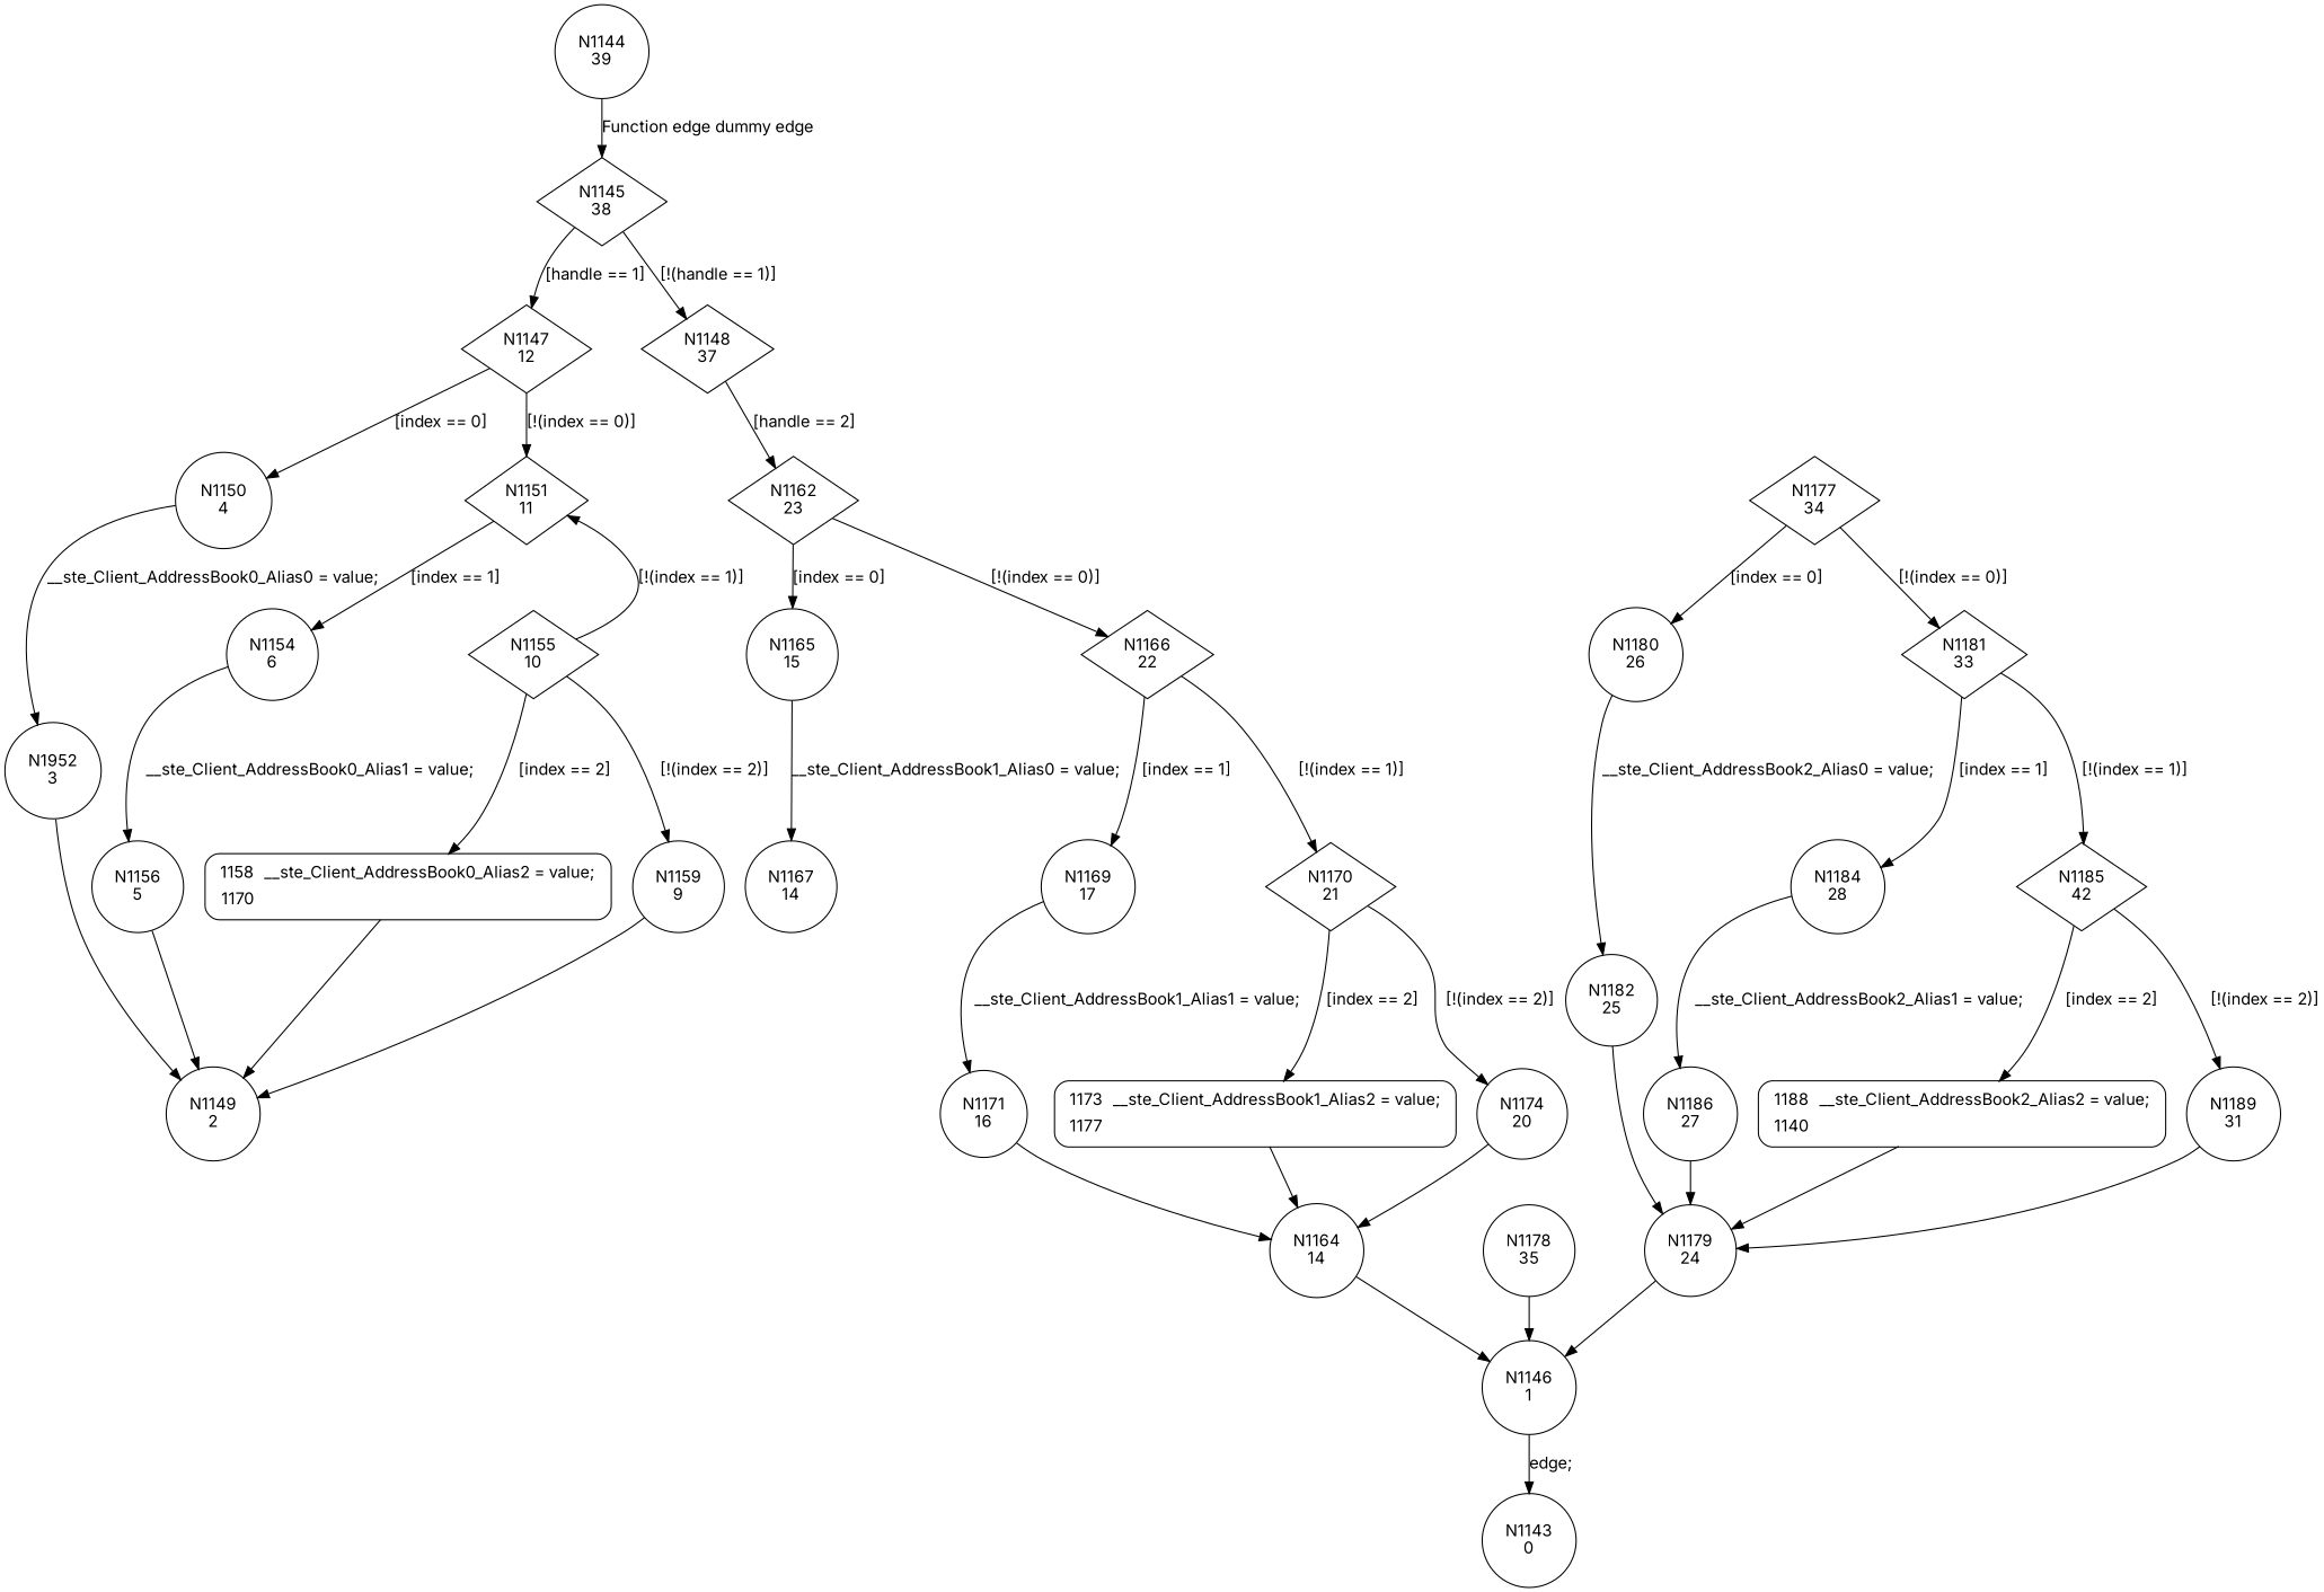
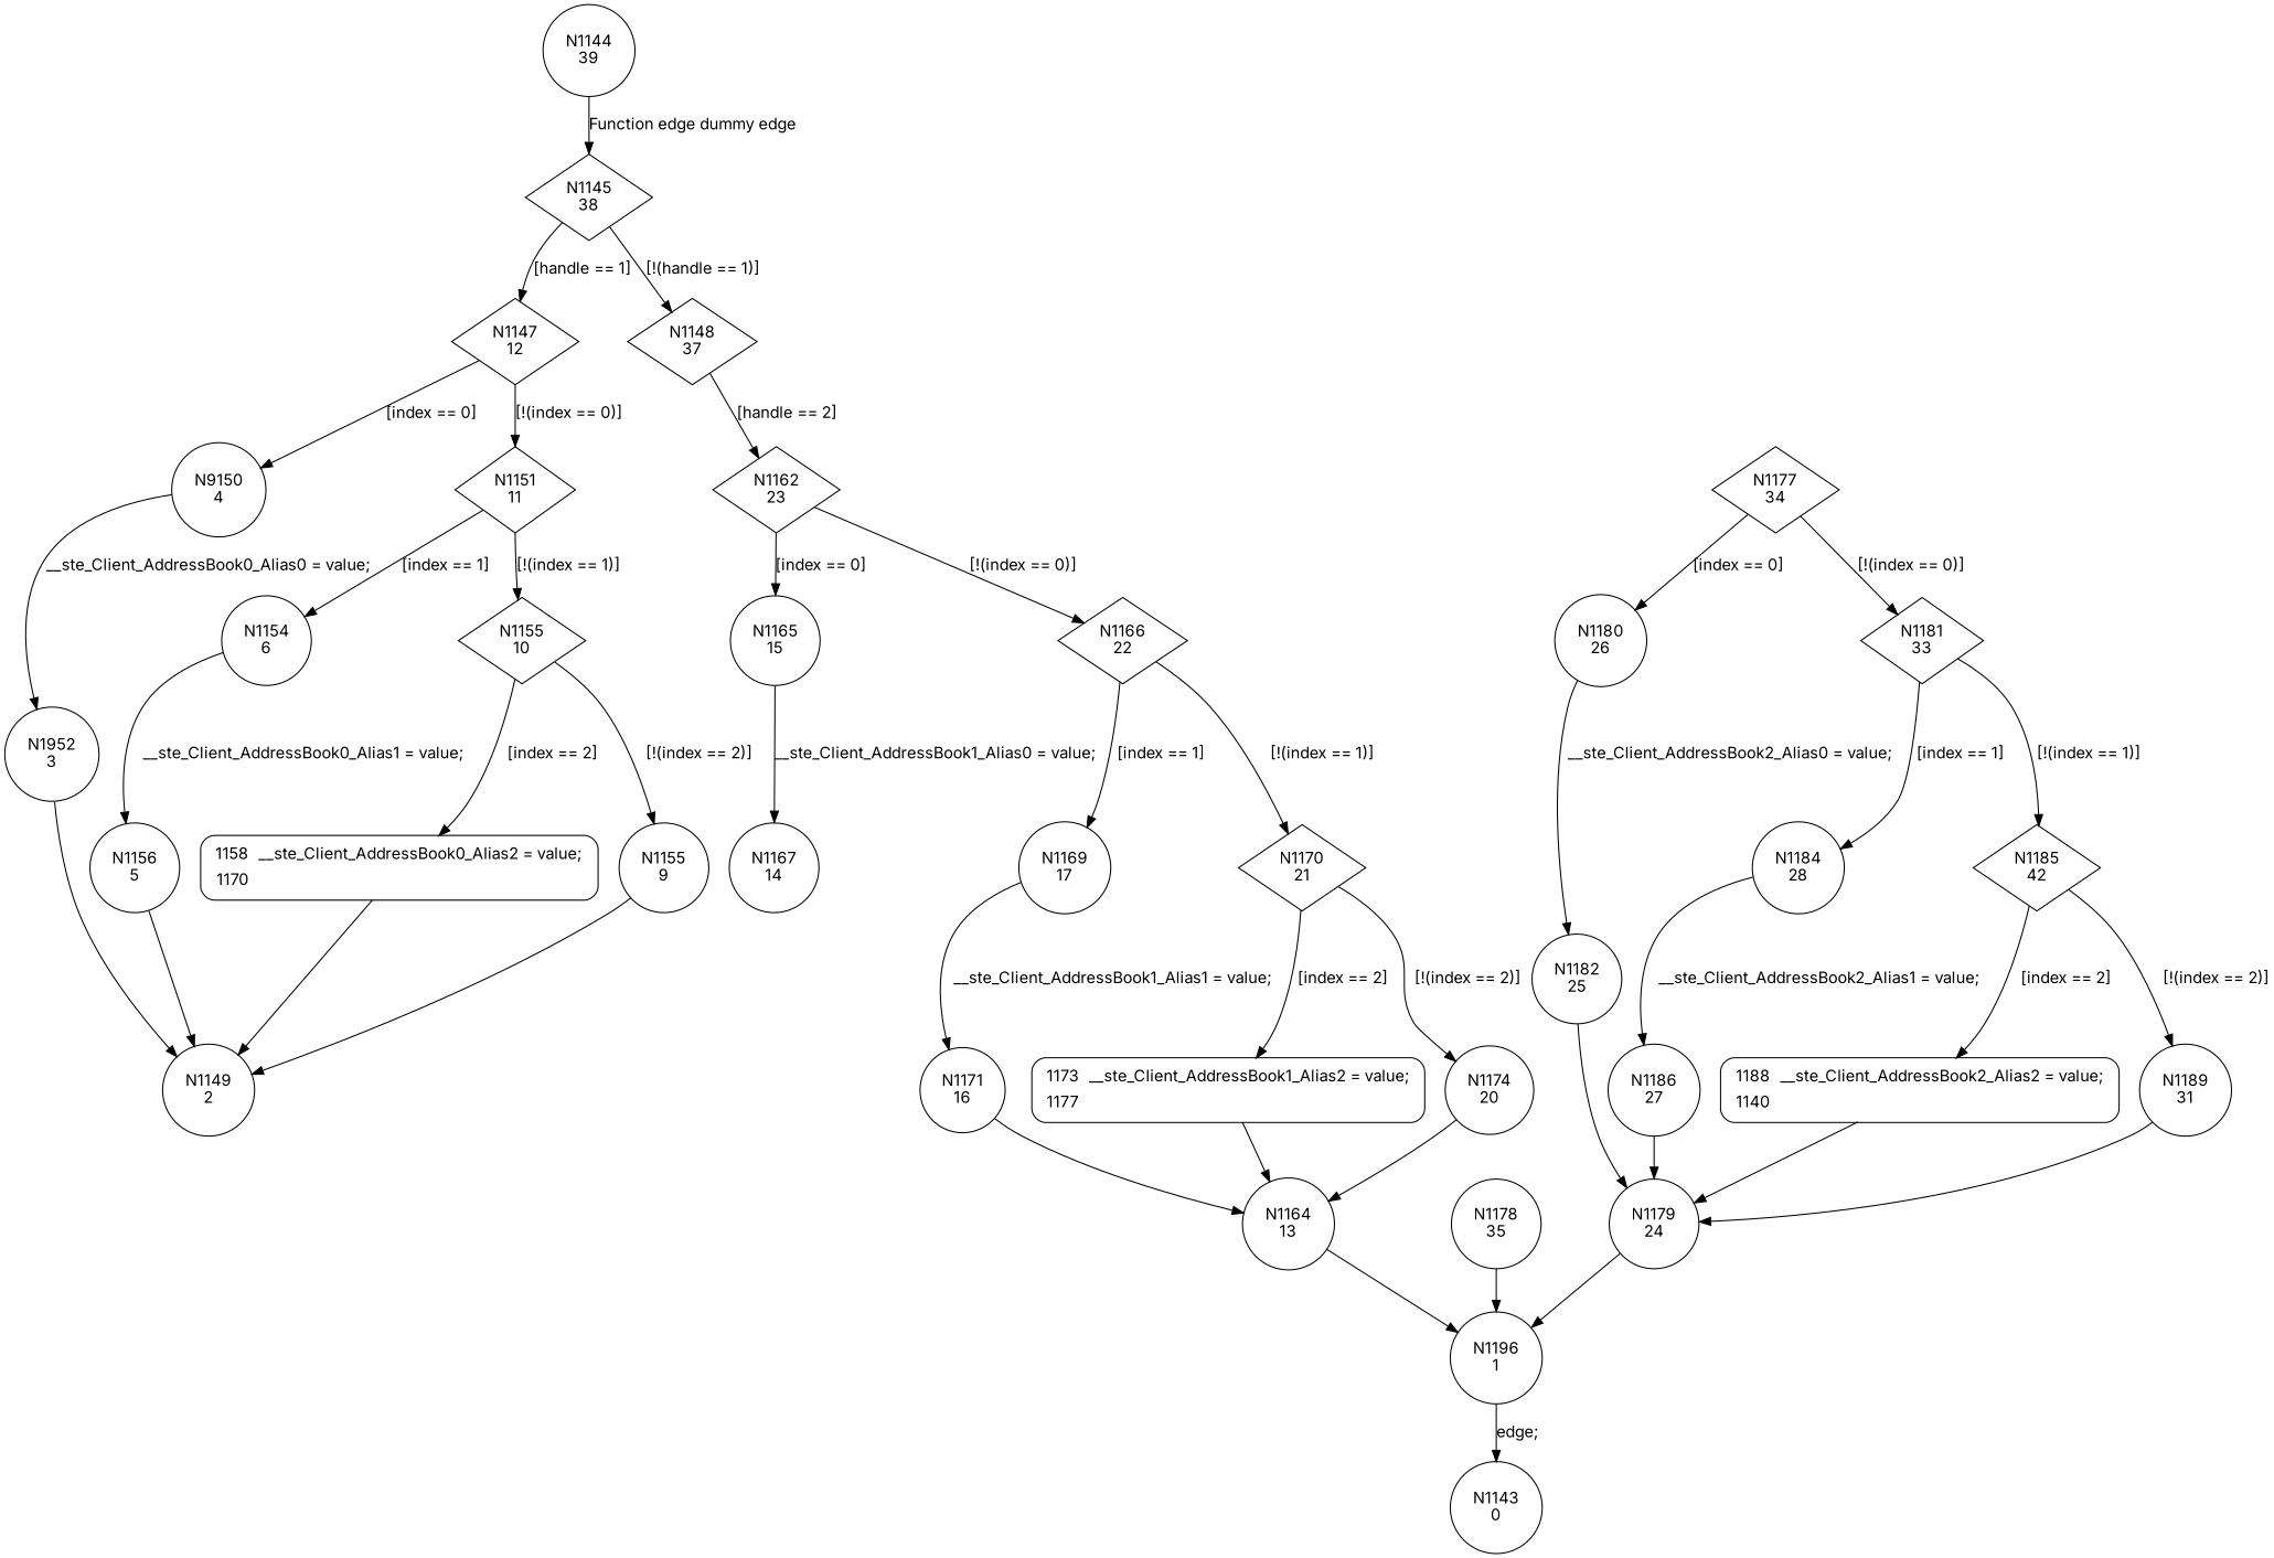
  digraph {
    fontname=Inter
    node [fontname=Inter shape=circle]
    edge [fontname=Inter]
    n1 [label="N1144\n39"]
    n2 [label="N1145\n38" shape=diamond]
    n3 [label="N1147\n12" shape=diamond]
    n4 [label="N1148\n37" shape=diamond]
-   n5 [label="N1150\n4"]
+   n5 [label="N9150\n4"]
    n6 [label="N1151\n11" shape=diamond]
    n7 [label="N1162\n23" shape=diamond]
    n8 [label="N1952\n3"]
    n9 [label="N1154\n6"]
    n10 [label="N1155\n10" shape=diamond]
    n11 [label="N1165\n15"]
    n12 [label="N1166\n22" shape=diamond]
    n13 [label="N1167\n14"]
    n14 [label="N1169\n17"]
    n15 [label="N1170\n21" shape=diamond]
    n16 [label="N1177\n34" shape=diamond]
    n17 [label="N1180\n26"]
    n18 [label="N1181\n33" shape=diamond]
    n19 [label="N1178\n35"]
-   n20 [label="N1146\n1"]
+   n20 [label="N1196\n1"]
    n21 [label="N1182\n25"]
    n22 [label="N1184\n28"]
    n23 [label="N1185\n42" shape=diamond]
    n24 [label="N1143\n0"]
    n25 [label="N1179\n24"]
    n26 [label="N1186\n27"]
    n27 [fillcolor=white label=<<table border="0" cellborder="0" cellpadding="3" bgcolor="white"><tr><td align="right">1188</td><td align="left">__ste_Client_AddressBook2_Alias2 = value;</td></tr><tr><td align="right">1140</td><td align="left"></td></tr></table>> penwidth=1 shape=Mrecord style="filled,bold"]
    n28 [label="N1189\n31"]
    n29 [label="N1171\n16"]
    n30 [fillcolor=white label=<<table border="0" cellborder="0" cellpadding="3" bgcolor="white"><tr><td align="right">1173</td><td align="left">__ste_Client_AddressBook1_Alias2 = value;</td></tr><tr><td align="right">1177</td><td align="left"></td></tr></table>> penwidth=1 shape=Mrecord style="filled,bold"]
    n31 [label="N1174\n20"]
-   n32 [label="N1164\n14"]
+   n32 [label="N1164\n13"]
    n33 [label="N1149\n2"]
    n34 [label="N1156\n5"]
    n35 [fillcolor=white label=<<table border="0" cellborder="0" cellpadding="3" bgcolor="white"><tr><td align="right">1158</td><td align="left">__ste_Client_AddressBook0_Alias2 = value;</td></tr><tr><td align="right">1170</td><td align="left"></td></tr></table>> penwidth=1 shape=Mrecord style="filled,bold"]
-   n36 [label="N1159\n9"]
+   n36 [label="N1155\n9"]
    n1 -> n2 [label="Function edge dummy edge"]
    n2 -> n3 [label="[handle == 1]"]
    n2 -> n4 [label="[!(handle == 1)]"]
    n3 -> n5 [label="[index == 0]"]
    n3 -> n6 [label="[!(index == 0)]"]
    n4 -> n7 [label="[handle == 2]"]
    n5 -> n8 [label="__ste_Client_AddressBook0_Alias0 = value;"]
    n6 -> n9 [label="[index == 1]"]
-   n10 -> n6 [label="[!(index == 1)]"]
+   n6 -> n10 [label="[!(index == 1)]"]
    n7 -> n11 [label="[index == 0]"]
    n7 -> n12 [label="[!(index == 0)]"]
    n8 -> n33
    n9 -> n34 [label="__ste_Client_AddressBook0_Alias1 = value;"]
    n10 -> n35 [label="[index == 2]"]
    n10 -> n36 [label="[!(index == 2)]"]
    n11 -> n13 [label="__ste_Client_AddressBook1_Alias0 = value;"]
    n12 -> n14 [label="[index == 1]"]
    n12 -> n15 [label="[!(index == 1)]"]
    n14 -> n29 [label="__ste_Client_AddressBook1_Alias1 = value;"]
    n15 -> n30 [label="[index == 2]"]
    n15 -> n31 [label="[!(index == 2)]"]
    n16 -> n17 [label="[index == 0]"]
    n16 -> n18 [label="[!(index == 0)]"]
    n17 -> n21 [label="__ste_Client_AddressBook2_Alias0 = value;"]
    n18 -> n22 [label="[index == 1]"]
    n18 -> n23 [label="[!(index == 1)]"]
    n19 -> n20
    n20 -> n24 [label="edge;"]
    n21 -> n25
    n22 -> n26 [label="__ste_Client_AddressBook2_Alias1 = value;"]
    n23 -> n27 [label="[index == 2]"]
    n23 -> n28 [label="[!(index == 2)]"]
    n25 -> n20
    n26 -> n25
    n27 -> n25
    n28 -> n25
    n29 -> n32
    n30 -> n32
    n31 -> n32
    n32 -> n20
    n34 -> n33
    n35 -> n33
    n36 -> n33
  }
